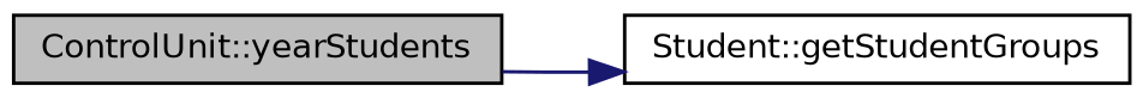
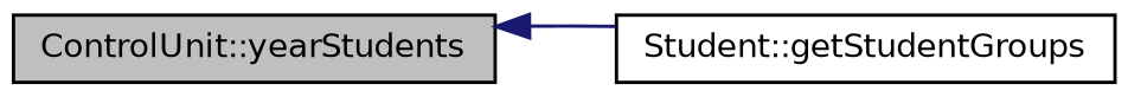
  digraph {
    rankdir=LR
    node [color=black fontname=Helvetica fontsize=10 shape=record style=filled]
    n1 [fillcolor=grey75 fontcolor=black height=0.2 label="ControlUnit::yearStudents" width=0.4]
    n2 [fillcolor=white height=0.2 label="Student::getStudentGroups" width=0.4]
-   n1 -> n2 [color=midnightblue fontname=Helvetica fontsize=10 labelfontname=Helvetica labelfontsize=10 style=solid]
+   n2 -> n1 [color=midnightblue fontname=Helvetica fontsize=10 labelfontname=Helvetica labelfontsize=10 style=solid]
  }
